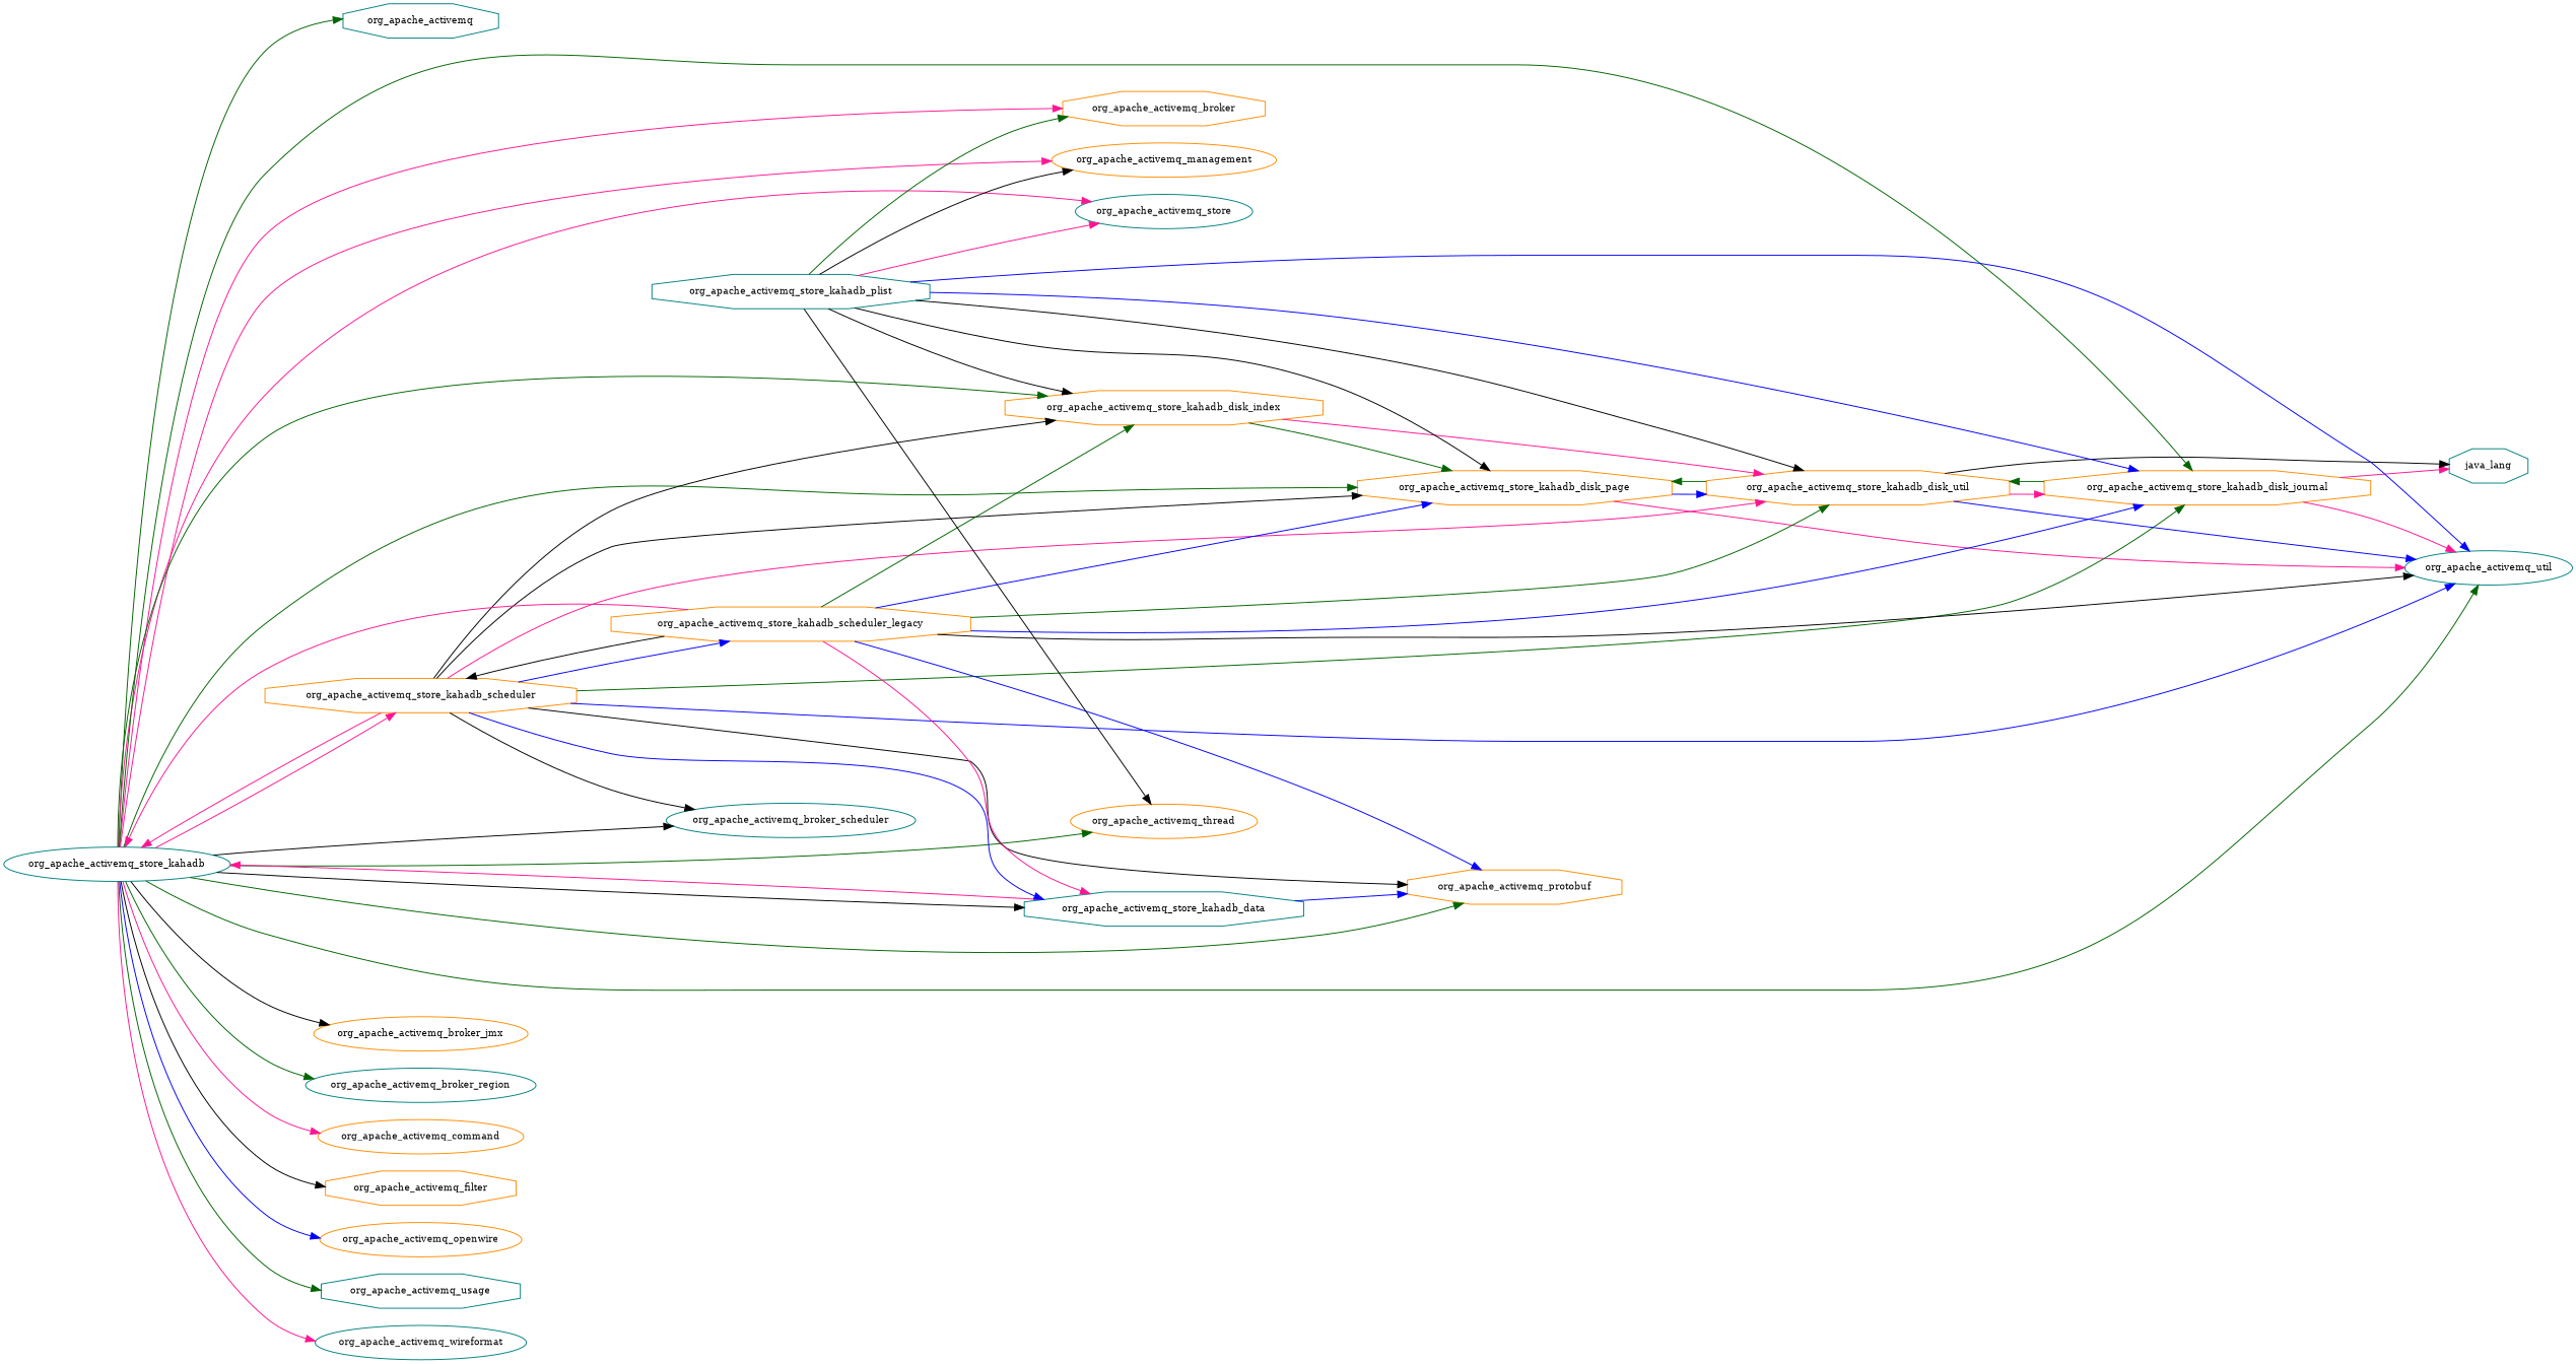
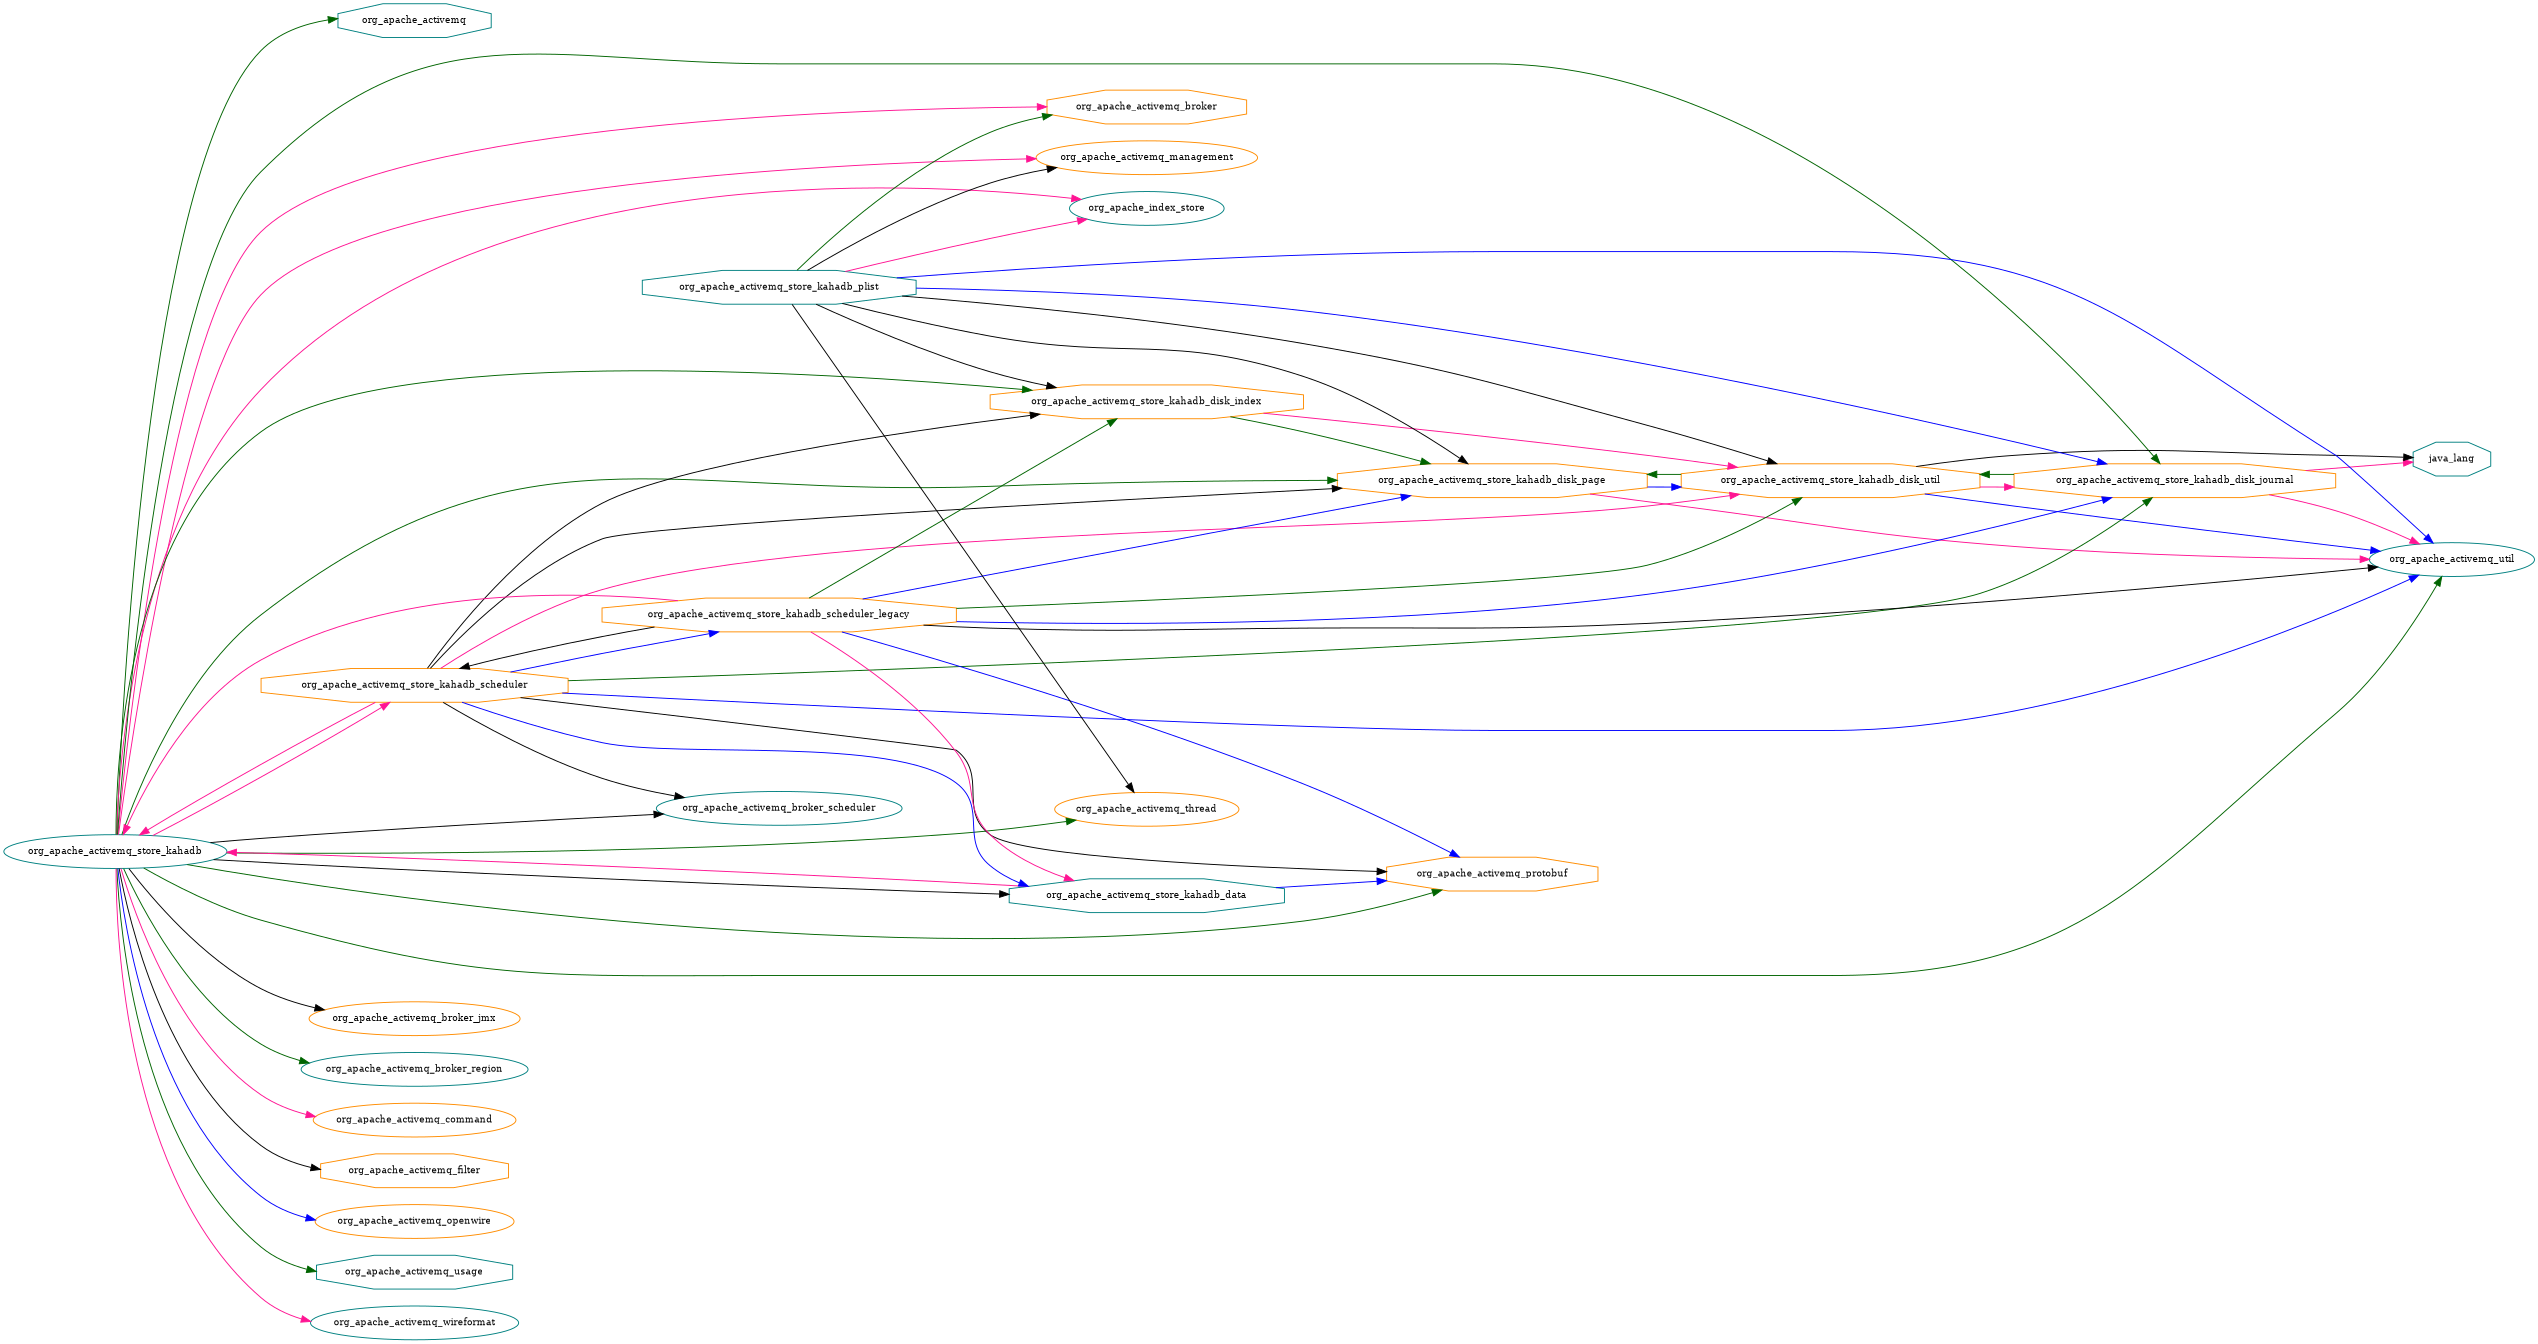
  digraph {
    rankdir=LR
    node [color=darkorange fontsize=10.0 shape=octagon]
    edge [color=deeppink]
    org_apache_activemq_store_kahadb [color=teal shape=ellipse]
    org_apache_activemq [color=teal]
    org_apache_activemq_broker
    org_apache_activemq_broker_jmx [shape=ellipse]
    org_apache_activemq_broker_region [color=teal shape=ellipse]
    org_apache_activemq_broker_scheduler [color=teal shape=ellipse]
    org_apache_activemq_command [shape=ellipse]
    org_apache_activemq_filter
    org_apache_activemq_management [shape=ellipse]
    org_apache_activemq_openwire [shape=ellipse]
    org_apache_activemq_protobuf
-   org_apache_activemq_store [color=teal shape=ellipse]
+   org_apache_activemq_store [color=teal shape=ellipse label=org_apache_index_store]
    org_apache_activemq_store_kahadb_data [color=teal]
    org_apache_activemq_store_kahadb_disk_index
    org_apache_activemq_store_kahadb_disk_journal
    org_apache_activemq_store_kahadb_disk_page
    org_apache_activemq_store_kahadb_scheduler
    org_apache_activemq_usage [color=teal]
    org_apache_activemq_util [color=teal shape=ellipse]
    org_apache_activemq_wireformat [color=teal shape=ellipse]
    org_apache_activemq_thread [shape=ellipse]
    org_apache_activemq_store_kahadb_disk_util
    java_lang [color=teal]
    org_apache_activemq_store_kahadb_scheduler_legacy
    org_apache_activemq_store_kahadb_plist [color=teal]
    org_apache_activemq_store_kahadb -> org_apache_activemq [color=darkgreen]
    org_apache_activemq_store_kahadb -> org_apache_activemq_broker
    org_apache_activemq_store_kahadb -> org_apache_activemq_broker_jmx [color=black]
    org_apache_activemq_store_kahadb -> org_apache_activemq_broker_region [color=darkgreen]
    org_apache_activemq_store_kahadb -> org_apache_activemq_broker_scheduler [color=black]
    org_apache_activemq_store_kahadb -> org_apache_activemq_command
    org_apache_activemq_store_kahadb -> org_apache_activemq_filter [color=black]
    org_apache_activemq_store_kahadb -> org_apache_activemq_management
    org_apache_activemq_store_kahadb -> org_apache_activemq_openwire [color=blue]
    org_apache_activemq_store_kahadb -> org_apache_activemq_protobuf [color=darkgreen]
    org_apache_activemq_store_kahadb -> org_apache_activemq_store
    org_apache_activemq_store_kahadb -> org_apache_activemq_store_kahadb_data [color=black]
    org_apache_activemq_store_kahadb -> org_apache_activemq_store_kahadb_disk_index [color=darkgreen]
    org_apache_activemq_store_kahadb -> org_apache_activemq_store_kahadb_disk_journal [color=darkgreen]
    org_apache_activemq_store_kahadb -> org_apache_activemq_store_kahadb_disk_page [color=darkgreen]
    org_apache_activemq_store_kahadb -> org_apache_activemq_store_kahadb_scheduler
    org_apache_activemq_store_kahadb -> org_apache_activemq_usage [color=darkgreen]
    org_apache_activemq_store_kahadb -> org_apache_activemq_util [color=darkgreen]
    org_apache_activemq_store_kahadb -> org_apache_activemq_wireformat
    org_apache_activemq_store_kahadb -> org_apache_activemq_thread [color=darkgreen]
    org_apache_activemq_store_kahadb_data -> org_apache_activemq_store_kahadb
    org_apache_activemq_store_kahadb_data -> org_apache_activemq_protobuf [color=blue]
    org_apache_activemq_store_kahadb_disk_index -> org_apache_activemq_store_kahadb_disk_page [color=darkgreen]
    org_apache_activemq_store_kahadb_disk_index -> org_apache_activemq_store_kahadb_disk_util
    org_apache_activemq_store_kahadb_disk_journal -> org_apache_activemq_util
    org_apache_activemq_store_kahadb_disk_journal -> org_apache_activemq_store_kahadb_disk_util [color=darkgreen]
    org_apache_activemq_store_kahadb_disk_journal -> java_lang
    org_apache_activemq_store_kahadb_disk_page -> org_apache_activemq_util
    org_apache_activemq_store_kahadb_disk_page -> org_apache_activemq_store_kahadb_disk_util [color=blue]
    org_apache_activemq_store_kahadb_scheduler -> org_apache_activemq_store_kahadb
    org_apache_activemq_store_kahadb_scheduler -> org_apache_activemq_broker_scheduler [color=black]
    org_apache_activemq_store_kahadb_scheduler -> org_apache_activemq_protobuf [color=black]
    org_apache_activemq_store_kahadb_scheduler -> org_apache_activemq_store_kahadb_data [color=blue]
    org_apache_activemq_store_kahadb_scheduler -> org_apache_activemq_store_kahadb_disk_index [color=black]
    org_apache_activemq_store_kahadb_scheduler -> org_apache_activemq_store_kahadb_disk_journal [color=darkgreen]
    org_apache_activemq_store_kahadb_scheduler -> org_apache_activemq_store_kahadb_disk_page [color=black]
    org_apache_activemq_store_kahadb_scheduler -> org_apache_activemq_util [color=blue]
    org_apache_activemq_store_kahadb_scheduler -> org_apache_activemq_store_kahadb_disk_util
    org_apache_activemq_store_kahadb_scheduler -> org_apache_activemq_store_kahadb_scheduler_legacy [color=blue]
    org_apache_activemq_store_kahadb_disk_util -> org_apache_activemq_store_kahadb_disk_journal
    org_apache_activemq_store_kahadb_disk_util -> org_apache_activemq_store_kahadb_disk_page [color=darkgreen]
    org_apache_activemq_store_kahadb_disk_util -> org_apache_activemq_util [color=blue]
    org_apache_activemq_store_kahadb_disk_util -> java_lang [color=black]
    org_apache_activemq_store_kahadb_scheduler_legacy -> org_apache_activemq_store_kahadb
    org_apache_activemq_store_kahadb_scheduler_legacy -> org_apache_activemq_protobuf [color=blue]
    org_apache_activemq_store_kahadb_scheduler_legacy -> org_apache_activemq_store_kahadb_data
    org_apache_activemq_store_kahadb_scheduler_legacy -> org_apache_activemq_store_kahadb_disk_index [color=darkgreen]
    org_apache_activemq_store_kahadb_scheduler_legacy -> org_apache_activemq_store_kahadb_disk_journal [color=blue]
    org_apache_activemq_store_kahadb_scheduler_legacy -> org_apache_activemq_store_kahadb_disk_page [color=blue]
    org_apache_activemq_store_kahadb_scheduler_legacy -> org_apache_activemq_store_kahadb_scheduler [color=black]
    org_apache_activemq_store_kahadb_scheduler_legacy -> org_apache_activemq_util [color=black]
    org_apache_activemq_store_kahadb_scheduler_legacy -> org_apache_activemq_store_kahadb_disk_util [color=darkgreen]
    org_apache_activemq_store_kahadb_plist -> org_apache_activemq_broker [color=darkgreen]
    org_apache_activemq_store_kahadb_plist -> org_apache_activemq_management [color=black]
    org_apache_activemq_store_kahadb_plist -> org_apache_activemq_store
    org_apache_activemq_store_kahadb_plist -> org_apache_activemq_store_kahadb_disk_index [color=black]
    org_apache_activemq_store_kahadb_plist -> org_apache_activemq_store_kahadb_disk_journal [color=blue]
    org_apache_activemq_store_kahadb_plist -> org_apache_activemq_store_kahadb_disk_page [color=black]
    org_apache_activemq_store_kahadb_plist -> org_apache_activemq_util [color=blue]
    org_apache_activemq_store_kahadb_plist -> org_apache_activemq_thread [color=black]
    org_apache_activemq_store_kahadb_plist -> org_apache_activemq_store_kahadb_disk_util [color=black]
  }
